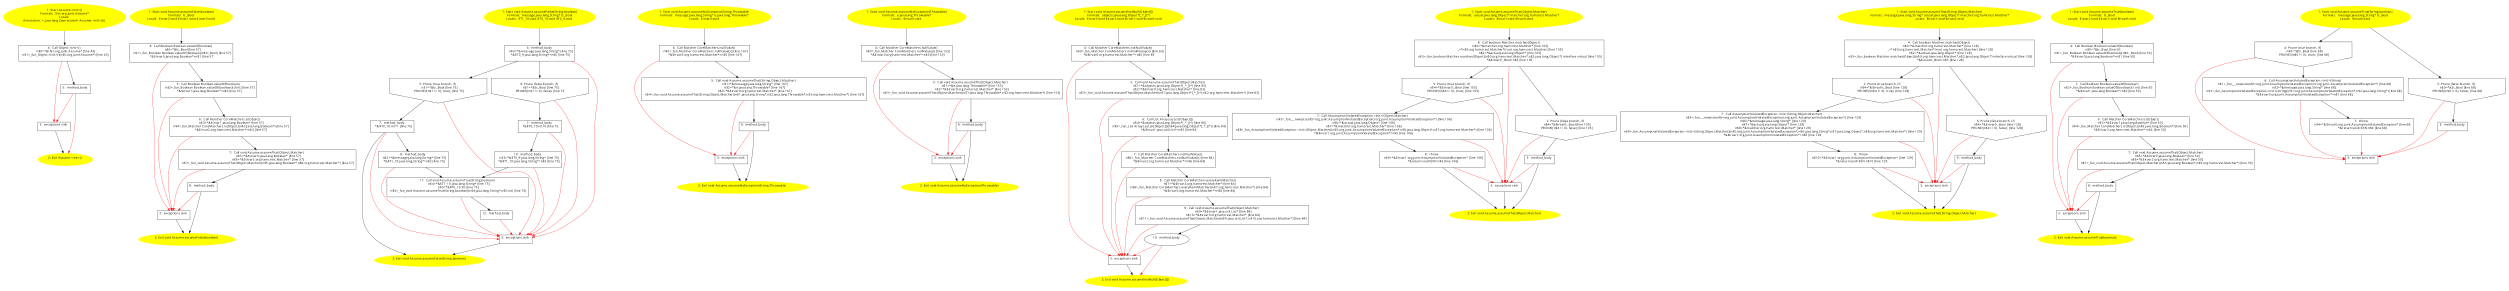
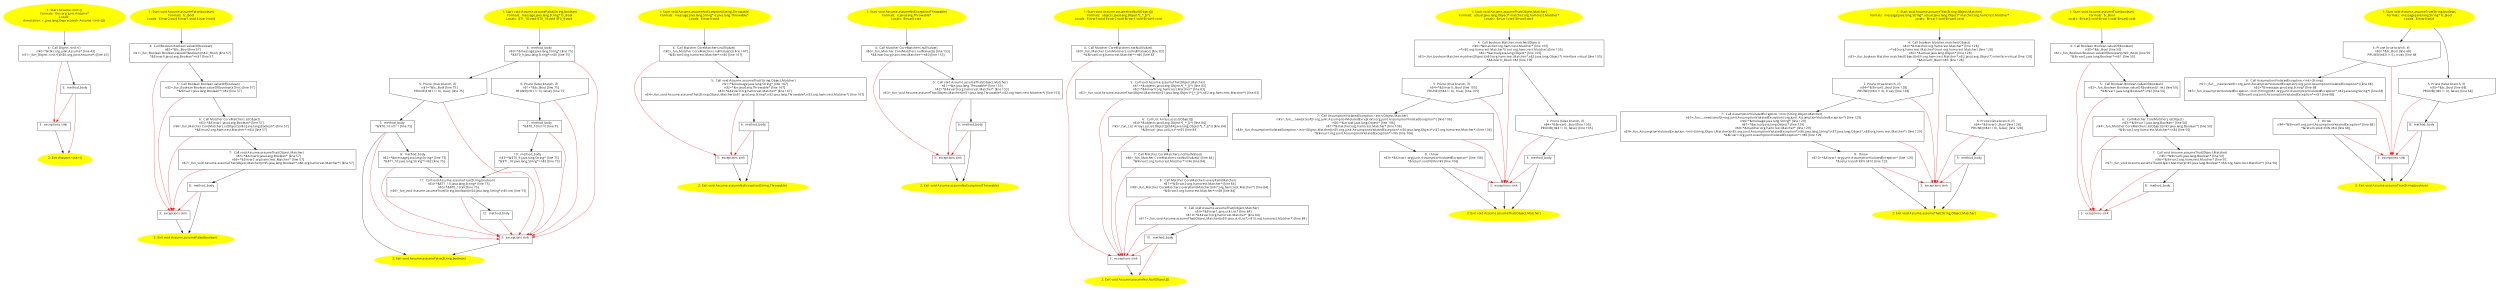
  digraph {
    fontname="Open Sans"
    node [fontname="Open Sans" shape=box]
    edge [fontname="Open Sans"]
    n1 [color=yellow label="1: Start Assume.<init>()\nFormals:  this:org.junit.Assume*\nLocals: \nAnnotation: <_java.lang.Deprecated> Assume.<init>()() \n  " style=filled shape=""]
    n2 [label="4:  Call Object.<init>() \n   n$0=*&this:org.junit.Assume* [line 43]\n  n$1=_fun_Object.<init>()(n$0:org.junit.Assume*) [line 43]\n "]
    n3 [label="3:  exceptions sink \n  "]
    n4 [label="5:  method_body \n  "]
    n5 [color=yellow label="2: Exit Assume.<init>() \n  " style=filled shape=""]
    n6 [color=yellow label="1: Start void Assume.assumeFalse(boolean)\nFormals:  b:_Bool\nLocals:  $irvar2:void $irvar1:void $irvar0:void \n  " style=filled shape=""]
    n7 [label="4:  Call Boolean Boolean.valueOf(boolean) \n   n$0=*&b:_Bool [line 57]\n  n$1=_fun_Boolean Boolean.valueOf(boolean)(n$0:_Bool) [line 57]\n  *&$irvar0:java.lang.Boolean*=n$1 [line 57]\n "]
    n8 [label="3:  exceptions sink \n  "]
    n9 [label="5:  Call Boolean Boolean.valueOf(boolean) \n   n$2=_fun_Boolean Boolean.valueOf(boolean)(0:int) [line 57]\n  *&$irvar1:java.lang.Boolean*=n$2 [line 57]\n "]
    n10 [color=yellow label="2: Exit void Assume.assumeFalse(boolean) \n  " style=filled shape=""]
    n11 [label="6:  Call Matcher CoreMatchers.is(Object) \n   n$3=*&$irvar1:java.lang.Boolean* [line 57]\n  n$4=_fun_Matcher CoreMatchers.is(Object)(n$3:java.lang.Boolean*) [line 57]\n  *&$irvar2:org.hamcrest.Matcher*=n$4 [line 57]\n "]
    n12 [label="7:  Call void Assume.assumeThat(Object,Matcher) \n   n$5=*&$irvar0:java.lang.Boolean* [line 57]\n  n$6=*&$irvar2:org.hamcrest.Matcher* [line 57]\n  n$7=_fun_void Assume.assumeThat(Object,Matcher)(n$5:java.lang.Boolean*,n$6:org.hamcrest.Matcher*) [line 57]\n "]
    n13 [label="8:  method_body \n  "]
    n14 [color=yellow label="1: Start void Assume.assumeFalse(String,boolean)\nFormals:  message:java.lang.String* b:_Bool\nLocals:  $T1_10:void $T0_10:void $T0_9:void \n  " style=filled shape=""]
    n15 [label="4:  method_body \n   n$0=*&message:java.lang.String* [line 75]\n  *&$T0_9:java.lang.String*=n$0 [line 75]\n "]
    n16 [label="3:  exceptions sink \n  "]
    n17 [label="5: Prune (true branch, if) \n   n$1=*&b:_Bool [line 75]\n  PRUNE(!(n$1 != 0), true); [line 75]\n " shape=invhouse]
    n18 [label="6: Prune (false branch, if) \n   n$1=*&b:_Bool [line 75]\n  PRUNE((n$1 != 0), false); [line 75]\n " shape=invhouse]
    n19 [color=yellow label="2: Exit void Assume.assumeFalse(String,boolean) \n  " style=filled shape=""]
    n20 [label="7:  method_body \n   *&$T0_10:int=1 [line 75]\n "]
    n21 [label="7:  method_body \n   *&$T0_10:int=0 [line 75]\n "]
    n22 [label="8:  method_body \n   n$2=*&message:java.lang.String* [line 75]\n  *&$T1_10:java.lang.String*=n$2 [line 75]\n "]
    n23 [label="10:  method_body \n   n$3=*&$T0_9:java.lang.String* [line 75]\n  *&$T1_10:java.lang.String*=n$3 [line 75]\n "]
    n24 [label="11:  Call void Assume.assumeTrue(String,boolean) \n   n$4=*&$T1_10:java.lang.String* [line 75]\n  n$5=*&$T0_10:int [line 75]\n  n$6=_fun_void Assume.assumeTrue(String,boolean)(n$4:java.lang.String*,n$5:int) [line 75]\n "]
    n25 [label="12:  method_body \n  "]
    n26 [color=yellow label="1: Start void Assume.assumeNoException(String,Throwable)\nFormals:  message:java.lang.String* e:java.lang.Throwable*\nLocals:  $irvar0:void \n  " style=filled shape=""]
    n27 [label="4:  Call Matcher CoreMatchers.nullValue() \n   n$0=_fun_Matcher CoreMatchers.nullValue()() [line 167]\n  *&$irvar0:org.hamcrest.Matcher*=n$0 [line 167]\n "]
    n28 [label="3:  exceptions sink \n  "]
    n29 [label="5:  Call void Assume.assumeThat(String,Object,Matcher) \n   n$1=*&message:java.lang.String* [line 167]\n  n$2=*&e:java.lang.Throwable* [line 167]\n  n$3=*&$irvar0:org.hamcrest.Matcher* [line 167]\n  n$4=_fun_void Assume.assumeThat(String,Object,Matcher)(n$1:java.lang.String*,n$2:java.lang.Throwable*,n$3:org.hamcrest.Matcher*) [line 167]\n "]
    n30 [color=yellow label="2: Exit void Assume.assumeNoException(String,Throwable) \n  " style=filled shape=""]
    n31 [label="6:  method_body \n  "]
    n32 [color=yellow label="1: Start void Assume.assumeNoException(Throwable)\nFormals:  e:java.lang.Throwable*\nLocals:  $irvar0:void \n  " style=filled shape=""]
    n33 [label="4:  Call Matcher CoreMatchers.nullValue() \n   n$0=_fun_Matcher CoreMatchers.nullValue()() [line 153]\n  *&$irvar0:org.hamcrest.Matcher*=n$0 [line 153]\n "]
    n34 [label="3:  exceptions sink \n  "]
    n35 [label="5:  Call void Assume.assumeThat(Object,Matcher) \n   n$1=*&e:java.lang.Throwable* [line 153]\n  n$2=*&$irvar0:org.hamcrest.Matcher* [line 153]\n  n$3=_fun_void Assume.assumeThat(Object,Matcher)(n$1:java.lang.Throwable*,n$2:org.hamcrest.Matcher*) [line 153]\n "]
    n36 [color=yellow label="2: Exit void Assume.assumeNoException(Throwable) \n  " style=filled shape=""]
    n37 [label="6:  method_body \n  "]
    n38 [color=yellow label="1: Start void Assume.assumeNotNull(Object[])\nFormals:  objects:java.lang.Object*[_*_](*)\nLocals:  $irvar3:void $irvar2:void $irvar1:void $irvar0:void \n  " style=filled shape=""]
    n39 [label="4:  Call Matcher CoreMatchers.notNullValue() \n   n$0=_fun_Matcher CoreMatchers.notNullValue()() [line 83]\n  *&$irvar0:org.hamcrest.Matcher*=n$0 [line 83]\n "]
    n40 [label="3:  exceptions sink \n  "]
    n41 [label="5:  Call void Assume.assumeThat(Object,Matcher) \n   n$1=*&objects:java.lang.Object*[_*_](*) [line 83]\n  n$2=*&$irvar0:org.hamcrest.Matcher* [line 83]\n  n$3=_fun_void Assume.assumeThat(Object,Matcher)(n$1:java.lang.Object*[_*_](*),n$2:org.hamcrest.Matcher*) [line 83]\n "]
    n42 [color=yellow label="2: Exit void Assume.assumeNotNull(Object[]) \n  " style=filled shape=""]
    n43 [label="6:  Call List Arrays.asList(Object[]) \n   n$4=*&objects:java.lang.Object*[_*_](*) [line 84]\n  n$5=_fun_List Arrays.asList(Object[])(n$4:java.lang.Object*[_*_](*)) [line 84]\n  *&$irvar1:java.util.List*=n$5 [line 84]\n "]
    n44 [label="7:  Call Matcher CoreMatchers.notNullValue() \n   n$6=_fun_Matcher CoreMatchers.notNullValue()() [line 84]\n  *&$irvar2:org.hamcrest.Matcher*=n$6 [line 84]\n "]
    n45 [label="8:  Call Matcher CoreMatchers.everyItem(Matcher) \n   n$7=*&$irvar2:org.hamcrest.Matcher* [line 84]\n  n$8=_fun_Matcher CoreMatchers.everyItem(Matcher)(n$7:org.hamcrest.Matcher*) [line 84]\n  *&$irvar3:org.hamcrest.Matcher*=n$8 [line 84]\n "]
    n46 [label="9:  Call void Assume.assumeThat(Object,Matcher) \n   n$9=*&$irvar1:java.util.List* [line 84]\n  n$10=*&$irvar3:org.hamcrest.Matcher* [line 84]\n  n$11=_fun_void Assume.assumeThat(Object,Matcher)(n$9:java.util.List*,n$10:org.hamcrest.Matcher*) [line 84]\n "]
-   n47 [label="10:  method_body \n  " shape=ellipse]
+   n47 [label="10:  method_body \n  "]
    n48 [color=yellow label="1: Start void Assume.assumeThat(Object,Matcher)\nFormals:  actual:java.lang.Object* matcher:org.hamcrest.Matcher*\nLocals:  $irvar1:void $irvar0:void \n  " style=filled shape=""]
    n49 [label="4:  Call boolean Matcher.matches(Object) \n   n$0=*&matcher:org.hamcrest.Matcher* [line 105]\n  _=*n$0:org.hamcrest.Matcher*(root org.hamcrest.Matcher) [line 105]\n  n$2=*&actual:java.lang.Object* [line 105]\n  n$3=_fun_boolean Matcher.matches(Object)(n$0:org.hamcrest.Matcher*,n$2:java.lang.Object*) interface virtual [line 105]\n  *&$irvar0:_Bool=n$3 [line 105]\n "]
    n50 [label="3:  exceptions sink \n  "]
    n51 [label="5: Prune (true branch, if) \n   n$4=*&$irvar0:_Bool [line 105]\n  PRUNE(!(n$4 != 0), true); [line 105]\n " shape=invhouse]
    n52 [label="6: Prune (false branch, if) \n   n$4=*&$irvar0:_Bool [line 105]\n  PRUNE((n$4 != 0), false); [line 105]\n " shape=invhouse]
    n53 [color=yellow label="2: Exit void Assume.assumeThat(Object,Matcher) \n  " style=filled shape=""]
    n54 [label="7:  Call AssumptionViolatedException.<init>(Object,Matcher) \n   n$5=_fun___new(sizeof(t=org.junit.AssumptionViolatedException):org.junit.AssumptionViolatedException*) [line 106]\n  n$6=*&actual:java.lang.Object* [line 106]\n  n$7=*&matcher:org.hamcrest.Matcher* [line 106]\n  n$8=_fun_AssumptionViolatedException.<init>(Object,Matcher)(n$5:org.junit.AssumptionViolatedException*,n$6:java.lang.Object*,n$7:org.hamcrest.Matcher*) [line 106]\n  *&$irvar1:org.junit.AssumptionViolatedException*=n$5 [line 106]\n "]
    n55 [label="9:  method_body \n  "]
    n56 [label="8:  throw \n   n$9=*&$irvar1:org.junit.AssumptionViolatedException* [line 106]\n  *&return:void=EXN n$9 [line 106]\n "]
    n57 [color=yellow label="1: Start void Assume.assumeThat(String,Object,Matcher)\nFormals:  message:java.lang.String* actual:java.lang.Object* matcher:org.hamcrest.Matcher*\nLocals:  $irvar1:void $irvar0:void \n  " style=filled shape=""]
    n58 [label="4:  Call boolean Matcher.matches(Object) \n   n$0=*&matcher:org.hamcrest.Matcher* [line 128]\n  _=*n$0:org.hamcrest.Matcher*(root org.hamcrest.Matcher) [line 128]\n  n$2=*&actual:java.lang.Object* [line 128]\n  n$3=_fun_boolean Matcher.matches(Object)(n$0:org.hamcrest.Matcher*,n$2:java.lang.Object*) interface virtual [line 128]\n  *&$irvar0:_Bool=n$3 [line 128]\n "]
    n59 [label="3:  exceptions sink \n  "]
    n60 [label="5: Prune (true branch, if) \n   n$4=*&$irvar0:_Bool [line 128]\n  PRUNE(!(n$4 != 0), true); [line 128]\n " shape=invhouse]
    n61 [label="6: Prune (false branch, if) \n   n$4=*&$irvar0:_Bool [line 128]\n  PRUNE((n$4 != 0), false); [line 128]\n " shape=invhouse]
    n62 [color=yellow label="2: Exit void Assume.assumeThat(String,Object,Matcher) \n  " style=filled shape=""]
    n63 [label="7:  Call AssumptionViolatedException.<init>(String,Object,Matcher) \n   n$5=_fun___new(sizeof(t=org.junit.AssumptionViolatedException):org.junit.AssumptionViolatedException*) [line 129]\n  n$6=*&message:java.lang.String* [line 129]\n  n$7=*&actual:java.lang.Object* [line 129]\n  n$8=*&matcher:org.hamcrest.Matcher* [line 129]\n  n$9=_fun_AssumptionViolatedException.<init>(String,Object,Matcher)(n$5:org.junit.AssumptionViolatedException*,n$6:java.lang.String*,n$7:java.lang.Object*,n$8:org.hamcrest.Matcher*) [line 129]\n  *&$irvar1:org.junit.AssumptionViolatedException*=n$5 [line 129]\n "]
    n64 [label="9:  method_body \n  "]
    n65 [label="8:  throw \n   n$10=*&$irvar1:org.junit.AssumptionViolatedException* [line 129]\n  *&return:void=EXN n$10 [line 129]\n "]
    n66 [color=yellow label="1: Start void Assume.assumeTrue(boolean)\nFormals:  b:_Bool\nLocals:  $irvar2:void $irvar1:void $irvar0:void \n  " style=filled shape=""]
    n67 [label="4:  Call Boolean Boolean.valueOf(boolean) \n   n$0=*&b:_Bool [line 50]\n  n$1=_fun_Boolean Boolean.valueOf(boolean)(n$0:_Bool) [line 50]\n  *&$irvar0:java.lang.Boolean*=n$1 [line 50]\n "]
    n68 [label="3:  exceptions sink \n  "]
    n69 [label="5:  Call Boolean Boolean.valueOf(boolean) \n   n$2=_fun_Boolean Boolean.valueOf(boolean)(1:int) [line 50]\n  *&$irvar1:java.lang.Boolean*=n$2 [line 50]\n "]
-   n70 [color=yellow label="2: Exit void Assume.assumeTrue(boolean) \n  " style=filled shape=""]
    n71 [label="6:  Call Matcher CoreMatchers.is(Object) \n   n$3=*&$irvar1:java.lang.Boolean* [line 50]\n  n$4=_fun_Matcher CoreMatchers.is(Object)(n$3:java.lang.Boolean*) [line 50]\n  *&$irvar2:org.hamcrest.Matcher*=n$4 [line 50]\n "]
    n72 [label="7:  Call void Assume.assumeThat(Object,Matcher) \n   n$5=*&$irvar0:java.lang.Boolean* [line 50]\n  n$6=*&$irvar2:org.hamcrest.Matcher* [line 50]\n  n$7=_fun_void Assume.assumeThat(Object,Matcher)(n$5:java.lang.Boolean*,n$6:org.hamcrest.Matcher*) [line 50]\n "]
    n73 [label="8:  method_body \n  "]
    n74 [color=yellow label="1: Start void Assume.assumeTrue(String,boolean)\nFormals:  message:java.lang.String* b:_Bool\nLocals:  $irvar0:void \n  " style=filled shape=""]
    n75 [label="4: Prune (true branch, if) \n   n$0=*&b:_Bool [line 68]\n  PRUNE(!(n$0 != 0), true); [line 68]\n " shape=invhouse]
    n76 [label="5: Prune (false branch, if) \n   n$0=*&b:_Bool [line 68]\n  PRUNE((n$0 != 0), false); [line 68]\n " shape=invhouse]
    n77 [label="3:  exceptions sink \n  "]
    n78 [label="6:  Call AssumptionViolatedException.<init>(String) \n   n$1=_fun___new(sizeof(t=org.junit.AssumptionViolatedException):org.junit.AssumptionViolatedException*) [line 68]\n  n$2=*&message:java.lang.String* [line 68]\n  n$3=_fun_AssumptionViolatedException.<init>(String)(n$1:org.junit.AssumptionViolatedException*,n$2:java.lang.String*) [line 68]\n  *&$irvar0:org.junit.AssumptionViolatedException*=n$1 [line 68]\n "]
    n79 [label="8:  method_body \n  "]
+   n80 [color=yellow label="2: Exit void Assume.assumeTrue(String,boolean) \n  " style=filled shape=""]
    n81 [label="7:  throw \n   n$4=*&$irvar0:org.junit.AssumptionViolatedException* [line 68]\n  *&return:void=EXN n$4 [line 68]\n "]
    n1 -> n2
    n2 -> n3 [color=red]
    n2 -> n4
    n3 -> n5
    n4 -> n3 [color=red]
    n4 -> n5 [color=red]
    n6 -> n7
    n7 -> n8 [color=red]
    n7 -> n9
    n8 -> n10
    n9 -> n8 [color=red]
    n9 -> n11
    n11 -> n8 [color=red]
    n11 -> n12
    n12 -> n8 [color=red]
    n12 -> n13
    n13 -> n8 [color=red]
    n13 -> n10
    n14 -> n15
    n15 -> n16 [color=red]
    n15 -> n17
    n15 -> n18
    n16 -> n19
    n17 -> n16 [color=red]
    n17 -> n20
    n18 -> n16 [color=red]
    n18 -> n21
    n20 -> n16 [color=red]
    n20 -> n19
    n20 -> n22
    n21 -> n16 [color=red]
    n21 -> n23
    n22 -> n16 [color=red]
    n22 -> n24
    n23 -> n16 [color=red]
    n23 -> n24
    n24 -> n16 [color=red]
    n24 -> n25
    n25 -> n16 [color=red]
    n26 -> n27
    n27 -> n28 [color=red]
    n27 -> n29
    n28 -> n30
    n29 -> n28 [color=red]
    n29 -> n31
    n31 -> n28 [color=red]
    n31 -> n30
    n32 -> n33
    n33 -> n34 [color=red]
    n33 -> n35
    n34 -> n36
    n35 -> n34 [color=red]
    n35 -> n37
    n37 -> n34 [color=red]
    n37 -> n36
    n38 -> n39
    n39 -> n40 [color=red]
    n39 -> n41
    n40 -> n42
    n41 -> n40 [color=red]
    n41 -> n43
    n43 -> n40 [color=red]
    n43 -> n44
    n44 -> n40 [color=red]
    n44 -> n45
    n45 -> n40 [color=red]
    n45 -> n46
    n46 -> n40 [color=red]
    n46 -> n47
    n47 -> n40 [color=red]
    n47 -> n42 [color=red]
    n48 -> n49
    n49 -> n50 [color=red]
    n49 -> n51
    n49 -> n52
    n50 -> n53
    n51 -> n50 [color=red]
    n51 -> n54
    n52 -> n50 [color=red]
    n52 -> n55
    n54 -> n50 [color=red]
    n54 -> n56
    n55 -> n50 [color=red]
    n55 -> n53
    n56 -> n50 [color=red]
    n56 -> n53
    n57 -> n58
    n58 -> n59 [color=red]
    n58 -> n60
    n58 -> n61
    n59 -> n62
    n60 -> n59 [color=red]
    n60 -> n63
    n61 -> n59 [color=red]
    n61 -> n64
    n63 -> n59 [color=red]
    n63 -> n65
    n64 -> n59 [color=red]
    n64 -> n62
    n65 -> n59 [color=red]
    n65 -> n62
    n66 -> n67
    n67 -> n68 [color=red]
    n67 -> n69
-   n68 -> n70
    n69 -> n68 [color=red]
    n69 -> n71
    n71 -> n68 [color=red]
    n71 -> n72
    n72 -> n68 [color=red]
    n72 -> n73
    n73 -> n68 [color=red]
-   n73 -> n70
    n74 -> n75
    n74 -> n76
    n75 -> n77 [color=red]
    n75 -> n78
    n76 -> n77 [color=red]
    n76 -> n79
+   n77 -> n80
    n78 -> n77 [color=red]
    n78 -> n81
    n79 -> n77 [color=red]
+   n79 -> n80
    n81 -> n77 [color=red]
+   n81 -> n80
  }
